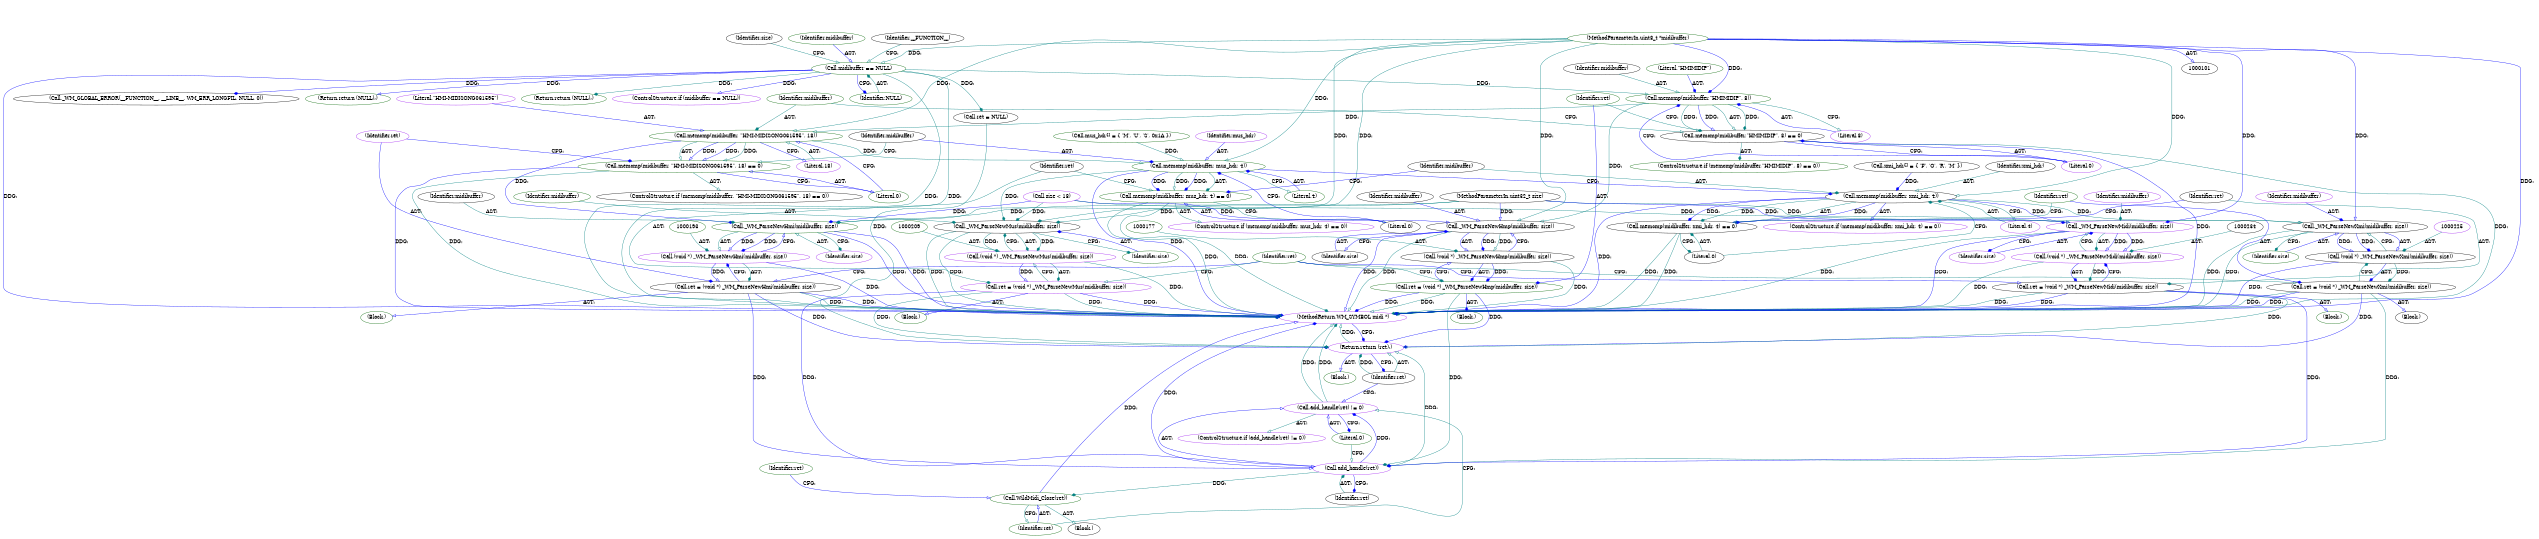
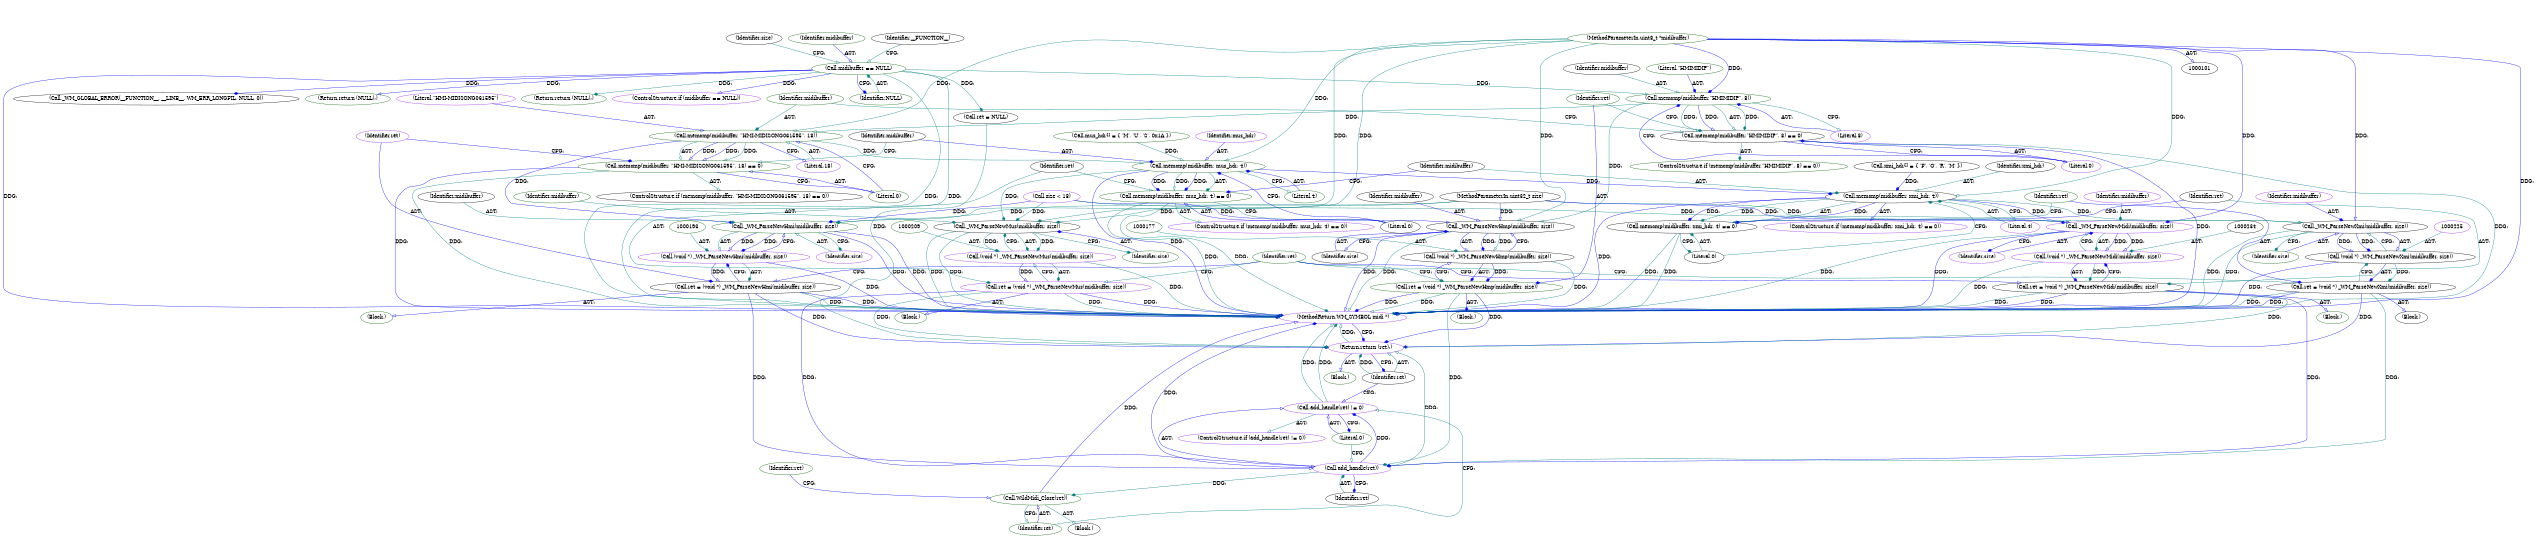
  digraph {
    node [color=darkgreen]
    edge [arrowhead=diamond color=teal]
    n1 [label="(Call,memcmp(midibuffer,\"HMIMIDIP\", 8))"]
    n2 [color=black label="(Call,memcmp(midibuffer,\"HMIMIDIP\", 8) == 0)"]
    n3 [color=black label="(Call,_WM_ParseNewHmp(midibuffer, size))"]
    n4 [label="(Call,memcmp(midibuffer, \"HMI-MIDISONG061595\", 18))"]
    n5 [color=purple label="(Literal,8)"]
    n6 [color=purple label="(MethodReturn,WM_SYMBOL midi *)"]
    n7 [label="(ControlStructure,if (memcmp(midibuffer,\"HMIMIDIP\", 8) == 0))"]
    n8 [color=purple label="(Literal,0)"]
    n9 [color=black label="(Call,(void *) _WM_ParseNewHmp(midibuffer, size))"]
    n10 [color=black label="(Identifier,size)"]
    n11 [label="(Call,_WM_ParseNewHmi(midibuffer, size))"]
    n12 [label="(Call,memcmp(midibuffer, mus_hdr, 4))"]
    n13 [label="(Call,memcmp(midibuffer, \"HMI-MIDISONG061595\", 18) == 0)"]
    n14 [color=purple label="(Literal,18)"]
    n15 [label="(Call,midibuffer == NULL)"]
    n16 [color=black label="(Call,ret = NULL)"]
    n17 [color=black label="(Call,_WM_GLOBAL_ERROR(__FUNCTION__, __LINE__, WM_ERR_LONGFIL, NULL, 0))"]
    n18 [label="(Return,return (NULL);)"]
    n19 [label="(Return,return (NULL);)"]
    n20 [color=purple label="(ControlStructure,if (midibuffer == NULL))"]
    n21 [label="(Identifier,NULL)"]
    n22 [color=purple label="(Return,return (ret);)"]
    n23 [label="(MethodParameterIn,uint8_t *midibuffer)"]
    n24 [color=black label="(Call,_WM_ParseNewMus(midibuffer, size))"]
    n25 [color=black label="(Call,memcmp(midibuffer, xmi_hdr, 4))"]
    n26 [color=black label="(Call,_WM_ParseNewXmi(midibuffer, size))"]
    n27 [color=purple label="(Call,_WM_ParseNewMidi(midibuffer, size))"]
    1000101 [color=black]
    n29 [color=purple label="(Call,(void *) _WM_ParseNewHmi(midibuffer, size))"]
    n30 [color=purple label="(Identifier,size)"]
    n31 [label="(Call,memcmp(midibuffer, mus_hdr, 4) == 0)"]
    n32 [label="(Literal,4)"]
    n33 [color=purple label="(Call,(void *) _WM_ParseNewMus(midibuffer, size))"]
    n34 [label="(Identifier,size)"]
    n35 [color=black label="(Call,memcmp(midibuffer, xmi_hdr, 4) == 0)"]
    n36 [color=purple label="(Literal,4)"]
    n37 [color=purple label="(ControlStructure,if (memcmp(midibuffer, xmi_hdr, 4) == 0))"]
    n38 [color=black label="(Call,(void *) _WM_ParseNewXmi(midibuffer, size))"]
    n39 [label="(Identifier,size)"]
    n40 [color=purple label="(Call,(void *) _WM_ParseNewMidi(midibuffer, size))"]
    n41 [color=purple label="(Identifier,size)"]
    n42 [label="(Call,ret = (void *) _WM_ParseNewHmp(midibuffer, size))"]
    n43 [color=purple label="(Call,add_handle(ret))"]
    n44 [label="(Block,)"]
    n45 [color=purple label="(Call,add_handle(ret) != 0)"]
    n46 [label="(Call,WildMidi_Close(ret))"]
    n47 [color=black label="(Identifier,ret)"]
    n48 [label="(Block,)"]
    n49 [color=black label="(Identifier,ret)"]
    n50 [color=purple label="(ControlStructure,if (add_handle(ret) != 0))"]
    n51 [label="(Literal,0)"]
    n52 [color=black label="(Block,)"]
    n53 [label="(Identifier,ret)"]
    n54 [color=black label="(ControlStructure,if (memcmp(midibuffer, \"HMI-MIDISONG061595\", 18) == 0))"]
    n55 [label="(Literal,0)"]
    n56 [color=black label="(Call,ret = (void *) _WM_ParseNewHmi(midibuffer, size))"]
    n57 [label="(Block,)"]
    n58 [color=purple label="(ControlStructure,if (memcmp(midibuffer, mus_hdr, 4) == 0))"]
    n59 [color=black label="(Literal,0)"]
    n60 [color=purple label="(Call,ret = (void *) _WM_ParseNewMus(midibuffer, size))"]
    n61 [label="(Block,)"]
    n62 [color=black label="(Literal,0)"]
    n63 [color=black label="(Call,ret = (void *) _WM_ParseNewXmi(midibuffer, size))"]
    n64 [color=black label="(Block,)"]
    n65 [color=black label="(Call,ret = (void *) _WM_ParseNewMidi(midibuffer, size))"]
    n66 [label="(Block,)"]
    n67 [label="(Identifier,ret)"]
    n68 [color=black label="(Identifier,midibuffer)"]
    n69 [color=black label="(Identifier,size)"]
    n70 [color=black label="(MethodParameterIn,uint32_t size)"]
    n71 [label="(Identifier,ret)"]
    n72 [color=black label="(Identifier,midibuffer)"]
    n73 [label="(Call,mus_hdr[] = { 'M', 'U', 'S', 0x1A })"]
    n74 [color=purple label="(Identifier,midibuffer)"]
    n75 [color=black label="(Identifier,midibuffer)"]
    n76 [label="(Identifier,midibuffer)"]
    n77 [color=black label="(Identifier,ret)"]
    n78 [label="(Identifier,midibuffer)"]
    n79 [color=black label="(Identifier,ret)"]
    n80 [color=purple label="(Identifier,ret)"]
    n81 [label="(Identifier,ret)"]
    n82 [color=purple label="(Call,size < 18)"]
    n83 [label="(Literal,\"HMIMIDIP\")"]
    n84 [label="(Identifier,ret)"]
    n85 [color=purple label="(Identifier,mus_hdr)"]
    n86 [label="(Identifier,midibuffer)"]
    n87 [color=black label="(Call,xmi_hdr[] = { 'F', 'O', 'R', 'M' })"]
    n88 [color=purple label="(Identifier,midibuffer)"]
    n89 [color=purple label="(Literal,\"HMI-MIDISONG061595\")"]
    n90 [color=black label="(Identifier,__FUNCTION__)"]
    n91 [color=black label="(Identifier,midibuffer)"]
    n92 [color=black label="(Identifier,xmi_hdr)"]
    n93 [color=black label="(Identifier,midibuffer)"]
    1000177
    1000193
    1000209
    1000225 [color=purple]
    1000234 [color=black]
    n1 -> n2 [arrowhead=onormal label="AST: "]
    n1 -> n2 [label="DDG: "]
    n1 -> n2 [arrowhead=onormal label="DDG: "]
    n1 -> n2 [arrowhead=onormal color=blue label="DDG: "]
    n1 -> n3 [arrowhead=onormal label="DDG: "]
    n1 -> n4 [arrowhead=onormal label="DDG: "]
    n1 -> n5 [arrowhead=onormal label="CFG: "]
    n2 -> n6 [color=blue label="DDG: "]
    n2 -> n6 [label="DDG: "]
    n2 -> n7 [label="AST: "]
    n2 -> n8 [arrowhead=onormal color=blue label="CFG: "]
    n3 -> n6 [arrowhead=onormal color=blue label="DDG: "]
    n3 -> n6 [arrowhead=onormal label="DDG: "]
    n3 -> n9 [arrowhead=onormal color=blue label="AST: "]
    n3 -> n9 [color=blue label="DDG: "]
    n3 -> n9 [arrowhead=onormal label="DDG: "]
    n3 -> n10 [arrowhead=onormal color=blue label="CFG: "]
    n4 -> n11 [color=blue label="DDG: "]
    n4 -> n12 [arrowhead=onormal label="DDG: "]
    n4 -> n13 [arrowhead=onormal label="AST: "]
    n4 -> n13 [arrowhead=onormal color=blue label="DDG: "]
    n4 -> n13 [arrowhead=onormal color=blue label="DDG: "]
    n4 -> n13 [arrowhead=onormal label="DDG: "]
    n4 -> n14 [arrowhead=onormal color=blue label="CFG: "]
    n5 -> n1 [color=blue label="AST: "]
    n6 -> n22 [color=blue label="CFG: "]
    n8 -> n1 [color=blue label="CFG: "]
    n8 -> n2 [color=blue label="AST: "]
    n9 -> n3 [arrowhead=onormal color=blue label="CFG: "]
    n9 -> n6 [label="DDG: "]
    n9 -> n42 [color=blue label="AST: "]
    n9 -> n42 [color=blue label="DDG: "]
    n10 -> n3 [color=blue label="AST: "]
    n11 -> n6 [color=blue label="DDG: "]
    n11 -> n6 [color=blue label="DDG: "]
    n11 -> n29 [arrowhead=onormal label="AST: "]
    n11 -> n29 [arrowhead=onormal color=blue label="DDG: "]
    n11 -> n29 [color=blue label="DDG: "]
    n11 -> n30 [label="CFG: "]
    n12 -> n6 [color=blue label="DDG: "]
    n12 -> n24 [label="DDG: "]
-   n12 -> n25 [color=blue label="CFG: "]
+   n12 -> n25 [color=blue label="DDG: "]
    n12 -> n31 [label="AST: "]
    n12 -> n31 [color=blue label="DDG: "]
    n12 -> n31 [arrowhead=onormal label="DDG: "]
    n12 -> n31 [color=blue label="DDG: "]
    n12 -> n32 [arrowhead=onormal label="CFG: "]
    n13 -> n6 [arrowhead=onormal color=blue label="DDG: "]
    n13 -> n6 [label="DDG: "]
    n13 -> n54 [arrowhead=onormal label="AST: "]
    n13 -> n55 [arrowhead=onormal color=blue label="CFG: "]
    n14 -> n4 [arrowhead=onormal label="AST: "]
    n15 -> n1 [arrowhead=onormal label="DDG: "]
    n15 -> n6 [color=blue label="DDG: "]
    n15 -> n6 [label="DDG: "]
    n15 -> n6 [arrowhead=onormal label="DDG: "]
    n15 -> n16 [label="DDG: "]
    n15 -> n17 [color=blue label="DDG: "]
    n15 -> n18 [arrowhead=onormal color=blue label="DDG: "]
    n15 -> n19 [label="DDG: "]
    n15 -> n20 [arrowhead=onormal color=blue label="DDG: "]
    n15 -> n21 [color=blue label="CFG: "]
    n16 -> n22 [label="DDG: "]
    n21 -> n15 [label="AST: "]
    n22 -> n6 [arrowhead=onormal label="DDG: "]
    n22 -> n48 [arrowhead=onormal color=blue label="AST: "]
    n22 -> n49 [color=blue label="CFG: "]
    n23 -> n1 [color=blue label="DDG: "]
    n23 -> n3 [arrowhead=onormal label="DDG: "]
    n23 -> n4 [arrowhead=onormal label="DDG: "]
    n23 -> n6 [arrowhead=onormal color=blue label="DDG: "]
    n23 -> n11 [label="DDG: "]
    n23 -> n12 [arrowhead=onormal label="DDG: "]
-   n23 -> n15 [arrowhead=onormal label="DDG: "]
    n23 -> n24 [label="DDG: "]
    n23 -> n25 [arrowhead=onormal label="DDG: "]
    n23 -> n26 [arrowhead=onormal color=blue label="DDG: "]
    n23 -> n27 [color=blue label="DDG: "]
    n23 -> 1000101 [arrowhead=onormal color=blue label="AST: "]
    n24 -> n6 [arrowhead=onormal label="DDG: "]
    n24 -> n6 [label="DDG: "]
    n24 -> n33 [label="AST: "]
    n24 -> n33 [label="DDG: "]
    n24 -> n33 [label="DDG: "]
    n24 -> n34 [label="CFG: "]
    n25 -> n6 [arrowhead=onormal color=blue label="DDG: "]
    n25 -> n26 [arrowhead=onormal label="DDG: "]
    n25 -> n27 [color=blue label="DDG: "]
    n25 -> n35 [label="AST: "]
    n25 -> n35 [color=blue label="DDG: "]
    n25 -> n35 [color=blue label="DDG: "]
    n25 -> n35 [label="DDG: "]
    n25 -> n36 [arrowhead=onormal label="CFG: "]
    n25 -> n37 [arrowhead=onormal color=blue label="AST: "]
    n26 -> n6 [arrowhead=onormal label="DDG: "]
    n26 -> n6 [label="DDG: "]
    n26 -> n38 [arrowhead=onormal color=blue label="AST: "]
    n26 -> n38 [arrowhead=onormal color=blue label="DDG: "]
    n26 -> n38 [color=blue label="DDG: "]
    n26 -> n39 [label="CFG: "]
    n27 -> n6 [color=blue label="DDG: "]
    n27 -> n6 [arrowhead=onormal label="DDG: "]
    n27 -> n40 [label="AST: "]
    n27 -> n40 [arrowhead=onormal color=blue label="DDG: "]
    n27 -> n40 [arrowhead=onormal color=blue label="DDG: "]
    n27 -> n41 [color=blue label="CFG: "]
    n29 -> n6 [color=blue label="DDG: "]
    n29 -> n11 [arrowhead=onormal color=blue label="CFG: "]
    n29 -> n56 [label="AST: "]
    n29 -> n56 [arrowhead=onormal color=blue label="DDG: "]
    n30 -> n11 [arrowhead=onormal label="AST: "]
    n31 -> n6 [label="DDG: "]
    n31 -> n6 [label="DDG: "]
    n31 -> n58 [arrowhead=onormal label="AST: "]
    n31 -> n59 [arrowhead=onormal label="CFG: "]
    n32 -> n12 [color=blue label="AST: "]
    n33 -> n6 [label="DDG: "]
    n33 -> n24 [label="CFG: "]
    n33 -> n60 [label="AST: "]
    n33 -> n60 [arrowhead=onormal color=blue label="DDG: "]
    n34 -> n24 [color=blue label="AST: "]
    n35 -> n6 [label="DDG: "]
    n35 -> n6 [label="DDG: "]
    n35 -> n62 [label="CFG: "]
    n36 -> n25 [label="AST: "]
    n38 -> n6 [arrowhead=onormal color=blue label="DDG: "]
    n38 -> n26 [arrowhead=onormal label="CFG: "]
    n38 -> n63 [color=blue label="AST: "]
    n38 -> n63 [label="DDG: "]
    n39 -> n26 [arrowhead=onormal color=blue label="AST: "]
    n40 -> n6 [arrowhead=onormal label="DDG: "]
    n40 -> n27 [arrowhead=onormal label="CFG: "]
    n40 -> n65 [color=blue label="AST: "]
    n40 -> n65 [label="DDG: "]
    n41 -> n27 [color=blue label="AST: "]
    n42 -> n6 [arrowhead=onormal label="DDG: "]
    n42 -> n6 [color=blue label="DDG: "]
    n42 -> n9 [arrowhead=onormal color=blue label="CFG: "]
    n42 -> n22 [color=blue label="DDG: "]
    n42 -> n43 [label="DDG: "]
    n42 -> n44 [color=blue label="AST: "]
    n43 -> n6 [color=blue label="DDG: "]
    n43 -> n22 [arrowhead=onormal label="DDG: "]
    n43 -> n45 [arrowhead=onormal color=blue label="AST: "]
    n43 -> n45 [color=blue label="DDG: "]
    n43 -> n46 [label="DDG: "]
    n43 -> n47 [color=blue label="CFG: "]
    n45 -> n6 [label="DDG: "]
    n45 -> n6 [arrowhead=onormal label="DDG: "]
    n45 -> n50 [arrowhead=onormal label="AST: "]
    n45 -> n51 [color=blue label="CFG: "]
    n46 -> n6 [arrowhead=onormal color=blue label="DDG: "]
    n46 -> n52 [arrowhead=onormal label="AST: "]
    n46 -> n53 [arrowhead=onormal label="CFG: "]
    n47 -> n43 [label="AST: "]
    n49 -> n22 [arrowhead=onormal label="AST: "]
    n49 -> n22 [label="DDG: "]
    n49 -> n45 [arrowhead=onormal color=blue label="CFG: "]
    n51 -> n43 [arrowhead=onormal label="CFG: "]
    n51 -> n45 [arrowhead=onormal color=blue label="AST: "]
    n53 -> n45 [arrowhead=onormal label="CFG: "]
    n53 -> n46 [arrowhead=onormal color=blue label="AST: "]
    n55 -> n4 [arrowhead=onormal color=blue label="CFG: "]
    n55 -> n13 [arrowhead=onormal color=blue label="AST: "]
    n56 -> n6 [color=blue label="DDG: "]
    n56 -> n6 [arrowhead=onormal label="DDG: "]
    n56 -> n22 [color=blue label="DDG: "]
    n56 -> n29 [color=blue label="CFG: "]
    n56 -> n43 [arrowhead=onormal color=blue label="DDG: "]
    n56 -> n57 [arrowhead=onormal color=blue label="AST: "]
    n59 -> n12 [color=blue label="CFG: "]
    n59 -> n31 [arrowhead=onormal color=blue label="AST: "]
    n60 -> n6 [arrowhead=onormal label="DDG: "]
    n60 -> n6 [arrowhead=onormal color=blue label="DDG: "]
    n60 -> n22 [label="DDG: "]
    n60 -> n33 [arrowhead=onormal label="CFG: "]
    n60 -> n43 [arrowhead=onormal color=blue label="DDG: "]
    n60 -> n61 [arrowhead=onormal color=blue label="AST: "]
    n62 -> n25 [label="CFG: "]
    n62 -> n35 [label="AST: "]
    n63 -> n6 [label="DDG: "]
    n63 -> n6 [arrowhead=onormal color=blue label="DDG: "]
    n63 -> n22 [color=blue label="DDG: "]
    n63 -> n38 [label="CFG: "]
    n63 -> n43 [label="DDG: "]
    n63 -> n64 [arrowhead=onormal color=blue label="AST: "]
    n65 -> n6 [color=blue label="DDG: "]
    n65 -> n6 [arrowhead=onormal label="DDG: "]
    n65 -> n22 [arrowhead=onormal label="DDG: "]
    n65 -> n40 [color=blue label="CFG: "]
    n65 -> n43 [color=blue label="DDG: "]
    n65 -> n66 [arrowhead=onormal color=blue label="AST: "]
    n67 -> n2 [label="CFG: "]
    n67 -> n42 [color=blue label="AST: "]
    n68 -> n11 [label="AST: "]
    n69 -> n15 [arrowhead=onormal label="CFG: "]
    n70 -> n3 [arrowhead=onormal color=blue label="DDG: "]
    n70 -> n11 [label="DDG: "]
    n70 -> n24 [label="DDG: "]
    n70 -> n26 [arrowhead=onormal label="DDG: "]
    n70 -> n27 [arrowhead=onormal color=blue label="DDG: "]
    n71 -> n42 [label="CFG: "]
    n71 -> n56 [arrowhead=onormal color=blue label="CFG: "]
    n71 -> n60 [arrowhead=onormal label="CFG: "]
    n71 -> n63 [arrowhead=onormal label="CFG: "]
    n71 -> n65 [arrowhead=onormal color=blue label="CFG: "]
    n72 -> n1 [arrowhead=onormal label="AST: "]
    n73 -> n12 [arrowhead=onormal label="DDG: "]
    n74 -> n27 [label="AST: "]
    n75 -> n25 [label="AST: "]
    n75 -> n31 [color=blue label="CFG: "]
    n76 -> n15 [arrowhead=onormal color=blue label="AST: "]
    n77 -> n35 [arrowhead=onormal color=blue label="CFG: "]
    n77 -> n65 [label="AST: "]
    n78 -> n2 [arrowhead=onormal label="CFG: "]
    n78 -> n4 [label="AST: "]
    n79 -> n31 [arrowhead=onormal label="CFG: "]
    n79 -> n60 [label="AST: "]
    n80 -> n13 [color=blue label="CFG: "]
    n80 -> n56 [color=blue label="AST: "]
    n81 -> n46 [arrowhead=onormal color=blue label="CFG: "]
    n82 -> n3 [arrowhead=onormal color=blue label="DDG: "]
    n82 -> n11 [color=blue label="DDG: "]
    n82 -> n24 [label="DDG: "]
    n82 -> n27 [arrowhead=onormal label="DDG: "]
    n83 -> n1 [color=blue label="AST: "]
    n84 -> n35 [arrowhead=onormal label="CFG: "]
    n84 -> n63 [color=blue label="AST: "]
    n85 -> n12 [arrowhead=onormal color=blue label="AST: "]
    n86 -> n24 [label="AST: "]
    n87 -> n25 [color=blue label="DDG: "]
    n88 -> n26 [color=blue label="AST: "]
    n89 -> n4 [arrowhead=onormal color=blue label="AST: "]
    n90 -> n15 [arrowhead=onormal label="CFG: "]
    n91 -> n12 [color=blue label="AST: "]
    n91 -> n13 [arrowhead=onormal label="CFG: "]
    n92 -> n25 [arrowhead=onormal label="AST: "]
    n93 -> n3 [arrowhead=onormal color=blue label="AST: "]
    1000177 -> n9 [label="AST: "]
    1000193 -> n29 [label="AST: "]
    1000209 -> n33 [arrowhead=onormal label="AST: "]
    1000225 -> n38 [label="AST: "]
    1000234 -> n40 [label="AST: "]
  }
